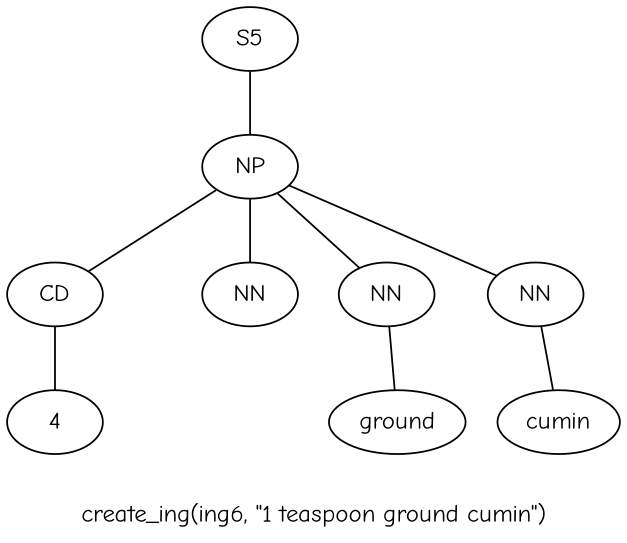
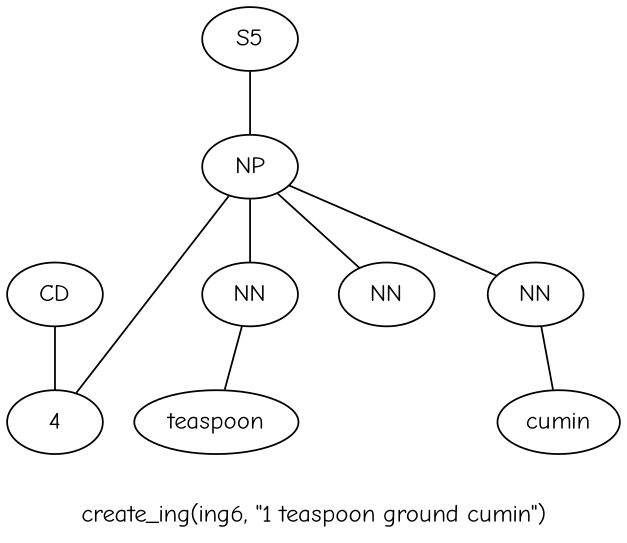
  graph {
    fontname="Comic Neue"
    label="create_ing(ing6, \"1 teaspoon ground cumin\")"
    node [fontname="Comic Neue"]
    edge [fontname="Comic Neue"]
    n1 [label=S5]
    n2 [label=NP]
    n3 [label=CD]
    n4 [label=NN]
    n5 [label=NN]
    n6 [label=NN]
    n7 [label=4]
-   n9 [label=ground]
+   n8 [label=teaspoon]
    n10 [label=cumin]
    n1 -- n2
-   n2 -- n3
+   n2 -- n7
    n2 -- n4
    n2 -- n5
    n2 -- n6
    n3 -- n7
-   n5 -- n9
+   n4 -- n8
    n6 -- n10
  }
